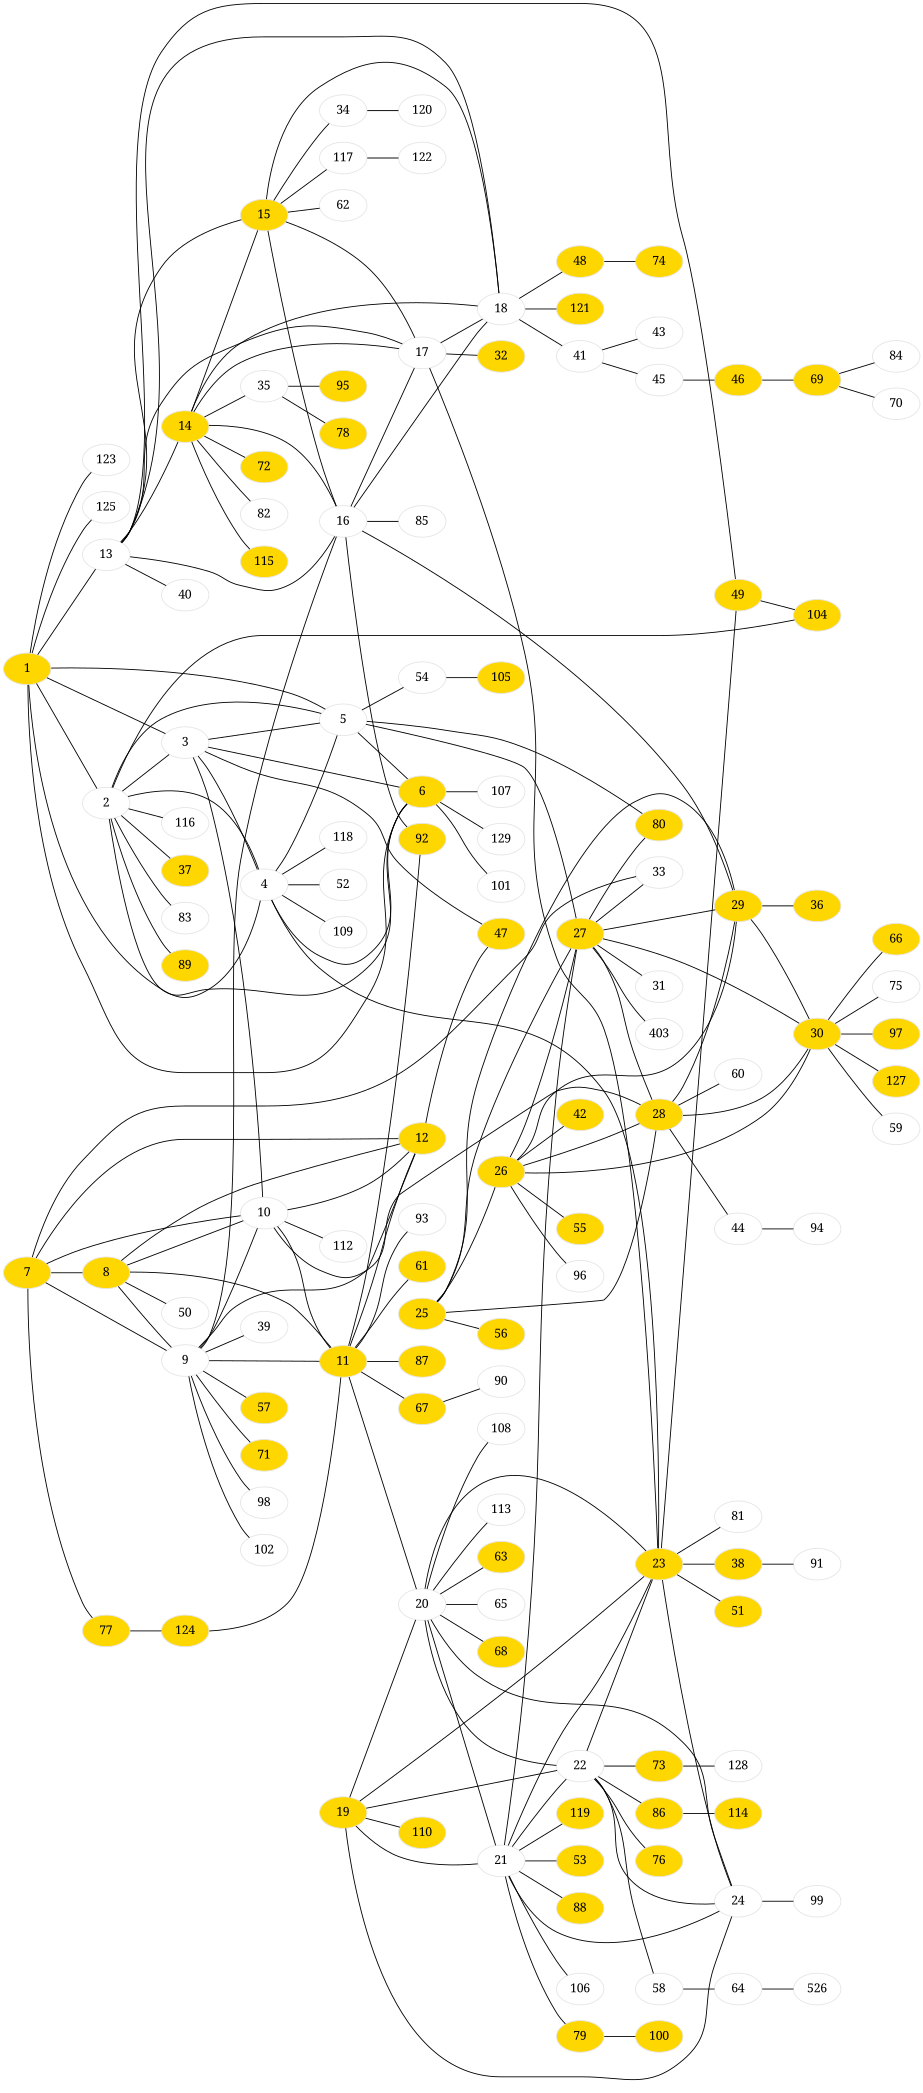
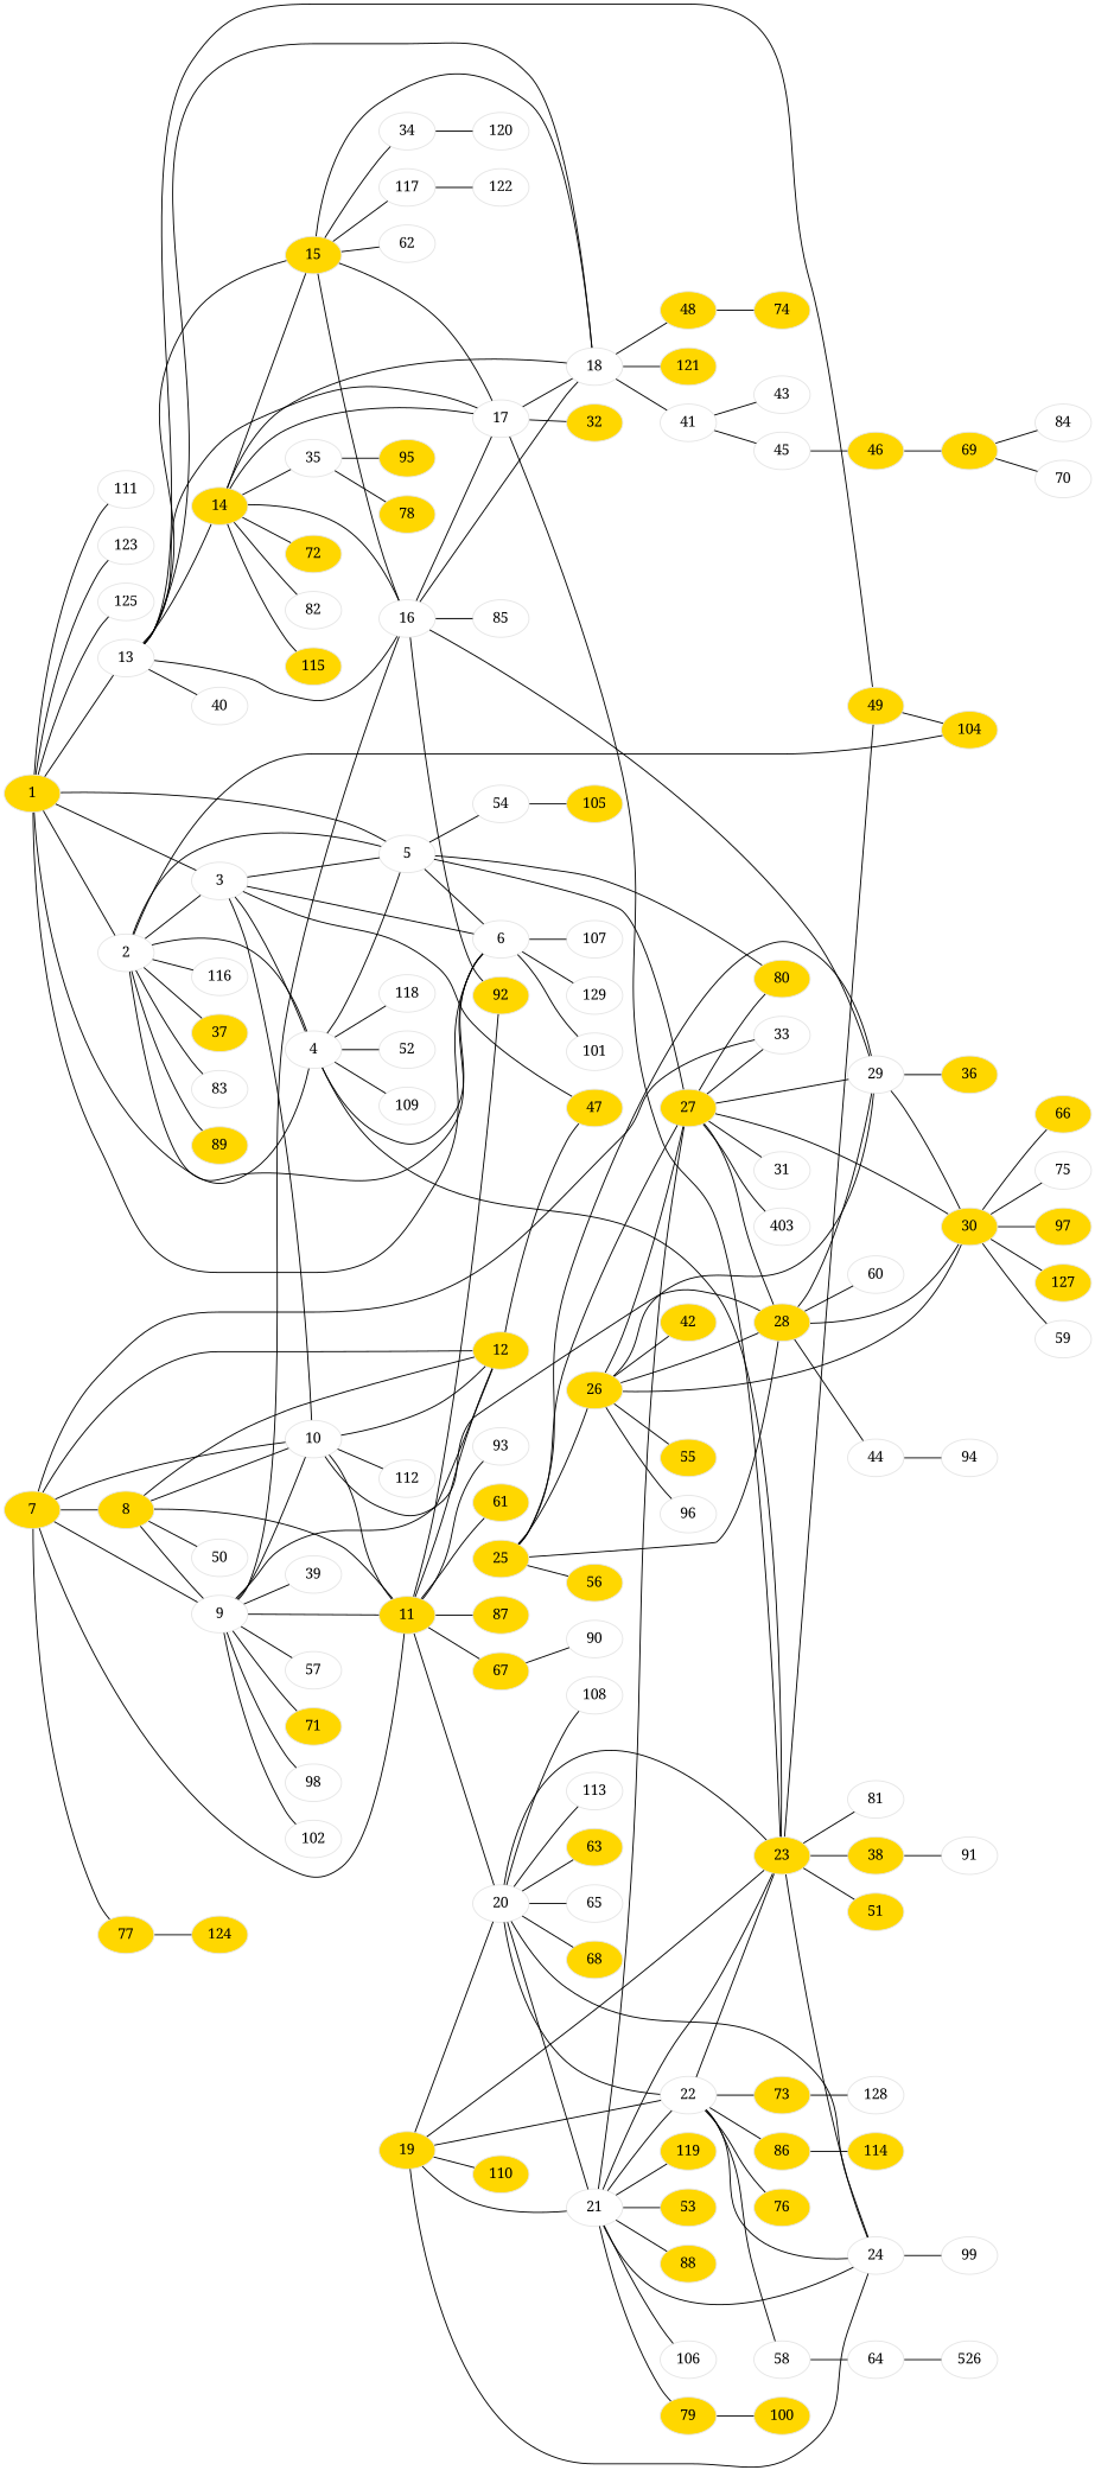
  graph {
    fontname="Noto Serif"
    rankdir=LR
    node [color=gray90 fillcolor=white fontname="Noto Serif" style=filled]
    edge [fontname="Noto Serif"]
    1 [fillcolor=gold]
    2
    3
    4
    5
-   6 [fillcolor=gold]
+   6
    13
+   111
    123
    125
    37 [fillcolor=gold]
    83
    89 [fillcolor=gold]
    104 [fillcolor=gold]
    116
    10
    47 [fillcolor=gold]
    23 [fillcolor=gold]
    52
    109
    118
    27 [fillcolor=gold]
    54
    80 [fillcolor=gold]
    101
    107
    129
    16
    14 [fillcolor=gold]
    15 [fillcolor=gold]
    17
    18
    40
    49 [fillcolor=gold]
    11 [fillcolor=gold]
    12 [fillcolor=gold]
    28 [fillcolor=gold]
    112
    24
    38 [fillcolor=gold]
    51 [fillcolor=gold]
    81
    33
-   29 [fillcolor=gold]
+   29
    30 [fillcolor=gold]
    31
    n47 [label=403]
    105 [fillcolor=gold]
    7 [fillcolor=gold]
    8 [fillcolor=gold]
    9
    77 [fillcolor=gold]
    50
    39
-   57 [fillcolor=gold]
+   57
    71 [fillcolor=gold]
    98
    102
    20
    61 [fillcolor=gold]
    67 [fillcolor=gold]
    87 [fillcolor=gold]
    92 [fillcolor=gold]
    93
    124 [fillcolor=gold]
    85
    44
    60
    21
    22
    63 [fillcolor=gold]
    65
    68 [fillcolor=gold]
    108
    113
    90
    35
    72 [fillcolor=gold]
    82
    115 [fillcolor=gold]
    34
    62
    117
    32 [fillcolor=gold]
    41
    48 [fillcolor=gold]
    121 [fillcolor=gold]
    78 [fillcolor=gold]
    95 [fillcolor=gold]
    120
    122
    36 [fillcolor=gold]
    43
    45
    74 [fillcolor=gold]
    19 [fillcolor=gold]
    110 [fillcolor=gold]
    53 [fillcolor=gold]
    79 [fillcolor=gold]
    88 [fillcolor=gold]
    106
    119 [fillcolor=gold]
    58
    73 [fillcolor=gold]
    76 [fillcolor=gold]
    86 [fillcolor=gold]
    99
    100 [fillcolor=gold]
    64
    128
    114 [fillcolor=gold]
    91
    25 [fillcolor=gold]
    26 [fillcolor=gold]
    56 [fillcolor=gold]
    42 [fillcolor=gold]
    55 [fillcolor=gold]
    96
    59
    66 [fillcolor=gold]
    75
    97 [fillcolor=gold]
    127 [fillcolor=gold]
    94
    46 [fillcolor=gold]
    69 [fillcolor=gold]
    70
    84
    n129 [label=526]
    1 -- 2
    1 -- 3
    1 -- 4
    1 -- 5
    1 -- 6
    1 -- 13
+   1 -- 111
    1 -- 123
    1 -- 125
    2 -- 3
    2 -- 4
    2 -- 5
    2 -- 6
    2 -- 37
    2 -- 83
    2 -- 89
    2 -- 104
    2 -- 116
    3 -- 4
    3 -- 5
    3 -- 6
    3 -- 10
    3 -- 47
    4 -- 5
    4 -- 6
    4 -- 23
    4 -- 52
    4 -- 109
    4 -- 118
    5 -- 6
    5 -- 27
    5 -- 54
    5 -- 80
    6 -- 101
    6 -- 107
    6 -- 129
    13 -- 16
    13 -- 14
    13 -- 15
    13 -- 17
    13 -- 18
    13 -- 40
    13 -- 49
    10 -- 11
    10 -- 12
    10 -- 28
    10 -- 112
    23 -- 49
    23 -- 24
    23 -- 38
    23 -- 51
    23 -- 81
    27 -- 80
    27 -- 28
    27 -- 33
    27 -- 29
    27 -- 30
    27 -- 31
    27 -- n47
    54 -- 105
    16 -- 17
    16 -- 18
    16 -- 29
    16 -- 92
    16 -- 85
    14 -- 16
    14 -- 15
    14 -- 17
    14 -- 18
    14 -- 35
    14 -- 72
    14 -- 82
    14 -- 115
    15 -- 16
    15 -- 17
    15 -- 18
    15 -- 34
    15 -- 62
    15 -- 117
    17 -- 23
    17 -- 18
    17 -- 32
    18 -- 41
    18 -- 48
    18 -- 121
    49 -- 104
    11 -- 12
    11 -- 20
    11 -- 61
    11 -- 67
    11 -- 87
    11 -- 92
    11 -- 93
    12 -- 47
    28 -- 29
    28 -- 30
    28 -- 44
    28 -- 60
    24 -- 99
    38 -- 91
    29 -- 30
    29 -- 36
    30 -- 59
    30 -- 66
    30 -- 75
    30 -- 97
    30 -- 127
    7 -- 10
-   124 -- 11
+   7 -- 11
    7 -- 12
    7 -- 33
    7 -- 8
    7 -- 9
    7 -- 77
    8 -- 10
    8 -- 11
    8 -- 12
    8 -- 9
    8 -- 50
    9 -- 10
    9 -- 16
    9 -- 11
    9 -- 12
    9 -- 39
    9 -- 57
    9 -- 71
    9 -- 98
    9 -- 102
    77 -- 124
    20 -- 23
    20 -- 24
    20 -- 21
    20 -- 22
    20 -- 63
    20 -- 65
    20 -- 68
    20 -- 108
    20 -- 113
    67 -- 90
    44 -- 94
    21 -- 23
    21 -- 27
    21 -- 24
    21 -- 22
    21 -- 53
    21 -- 79
    21 -- 88
    21 -- 106
    21 -- 119
    22 -- 23
    22 -- 24
    22 -- 58
    22 -- 73
    22 -- 76
    22 -- 86
    35 -- 78
    35 -- 95
    34 -- 120
    117 -- 122
    41 -- 43
    41 -- 45
    48 -- 74
    45 -- 46
    19 -- 23
    19 -- 24
    19 -- 20
    19 -- 21
    19 -- 22
    19 -- 110
    79 -- 100
    58 -- 64
    73 -- 128
    86 -- 114
    64 -- n129
    25 -- 27
    25 -- 28
    25 -- 29
    25 -- 26
    25 -- 56
    26 -- 27
    26 -- 28
    26 -- 29
    26 -- 30
    26 -- 42
    26 -- 55
    26 -- 96
    46 -- 69
    69 -- 70
    69 -- 84
  }
